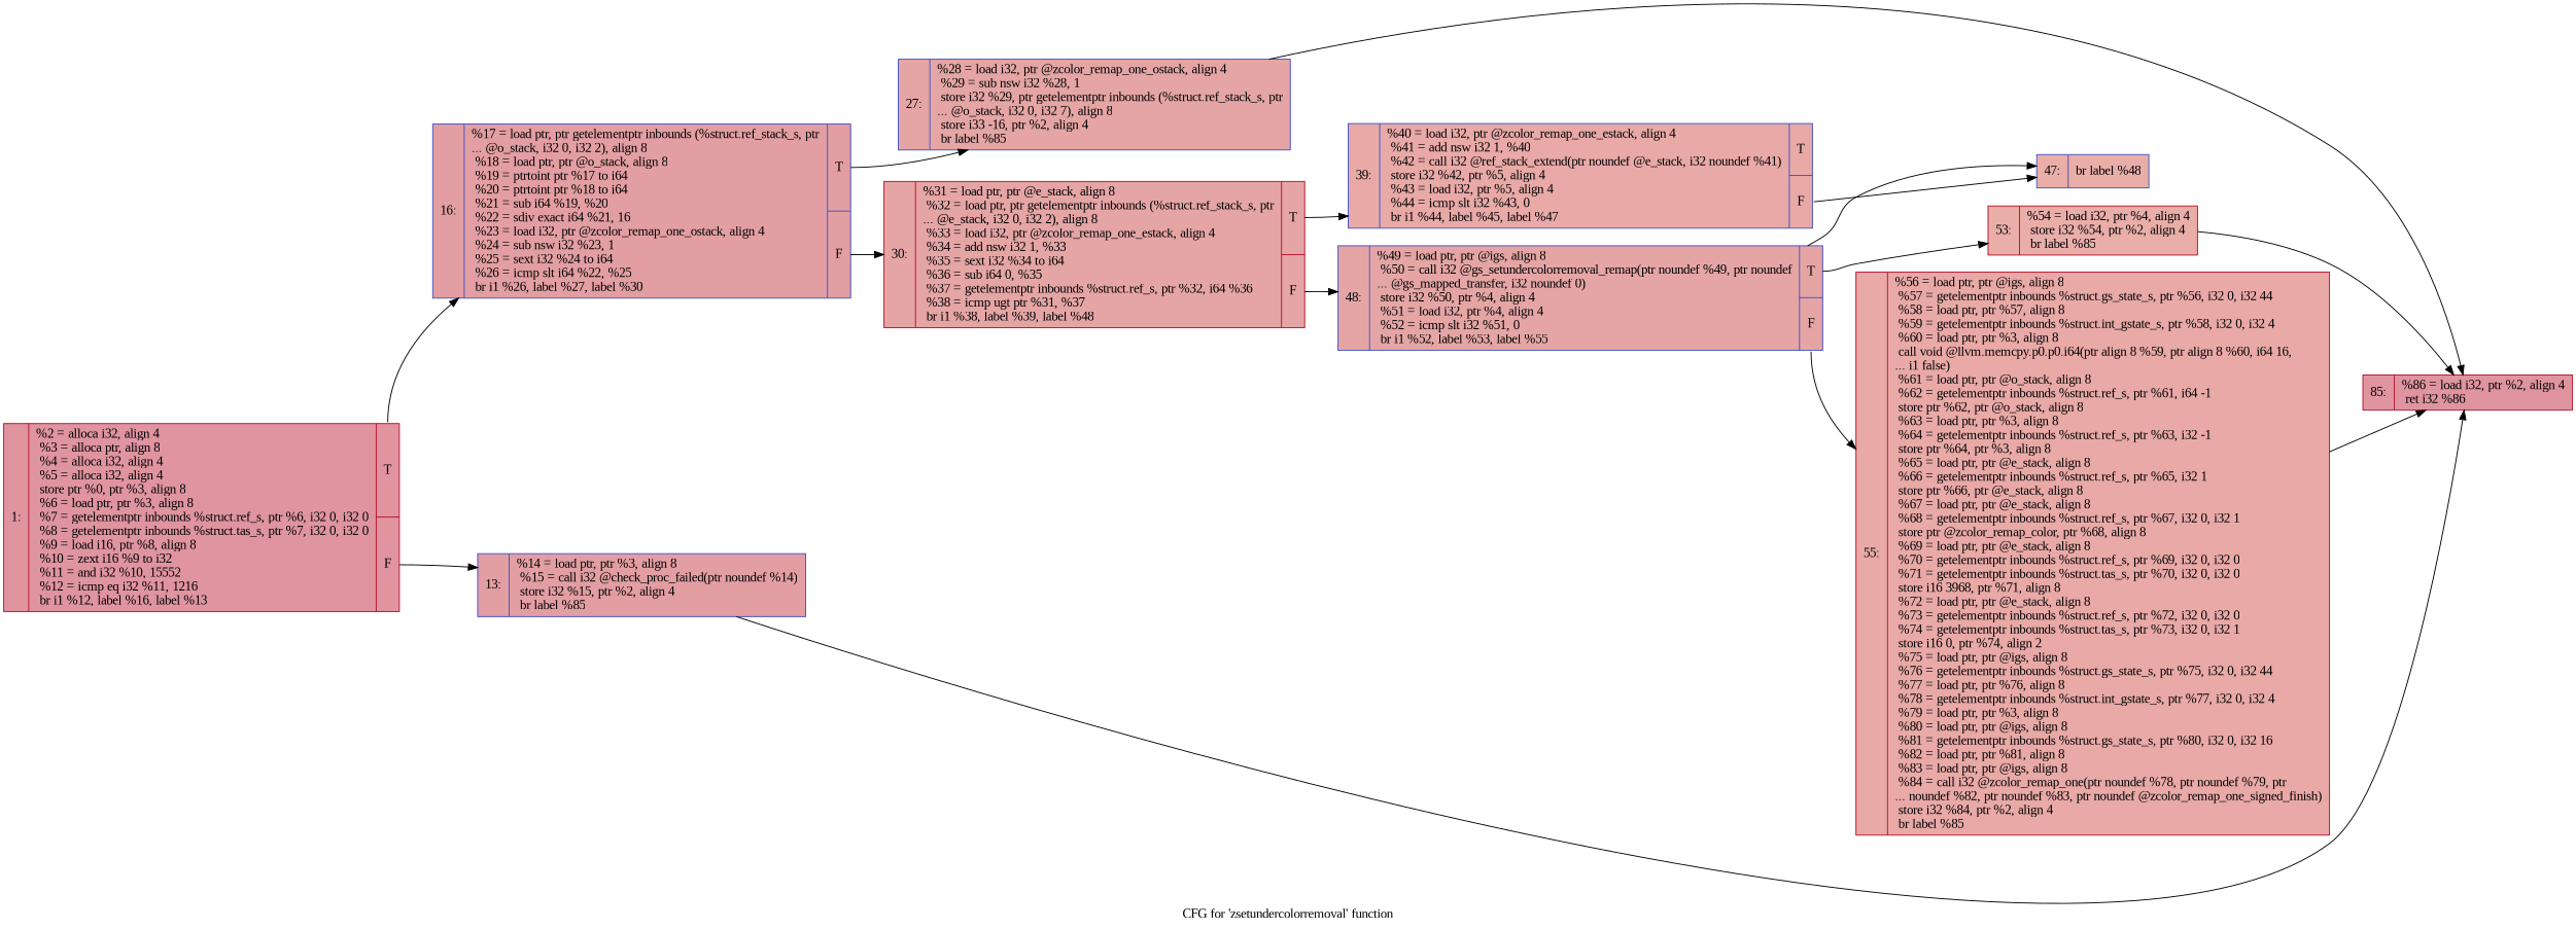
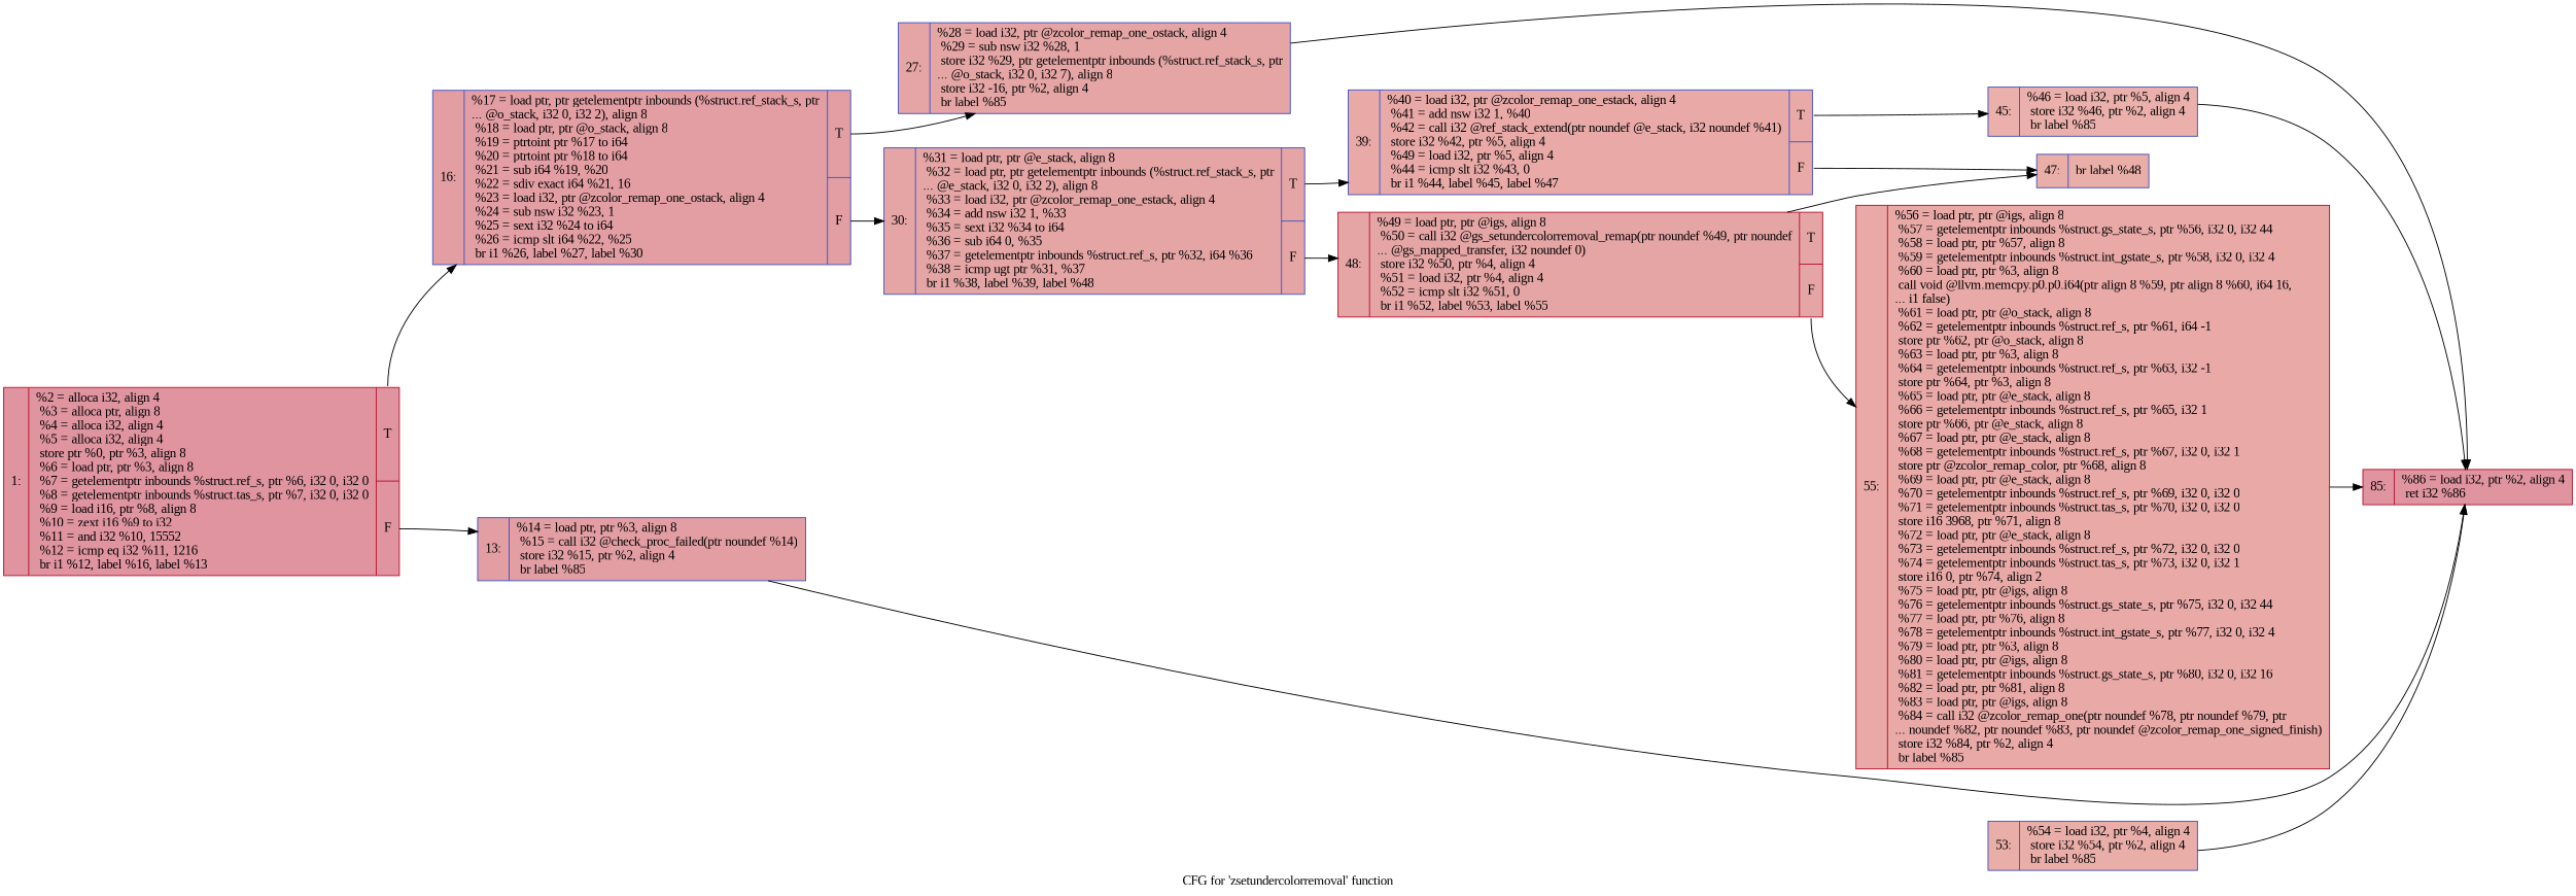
  digraph {
    fontname="Liberation Serif"
    label="CFG for 'zsetundercolorremoval' function"
    rankdir=LR
    node [color="#3d50c3ff" fillcolor="#c5333470" fontname="Liberation Serif" shape=record style=filled]
    edge [fontname="Liberation Serif"]
    n1 [color="#b70d28ff" fillcolor="#b70d2870" label="{1:\l|  %2 = alloca i32, align 4\l  %3 = alloca ptr, align 8\l  %4 = alloca i32, align 4\l  %5 = alloca i32, align 4\l  store ptr %0, ptr %3, align 8\l  %6 = load ptr, ptr %3, align 8\l  %7 = getelementptr inbounds %struct.ref_s, ptr %6, i32 0, i32 0\l  %8 = getelementptr inbounds %struct.tas_s, ptr %7, i32 0, i32 0\l  %9 = load i16, ptr %8, align 8\l  %10 = zext i16 %9 to i32\l  %11 = and i32 %10, 15552\l  %12 = icmp eq i32 %11, 1216\l  br i1 %12, label %16, label %13\l|{<s0>T|<s1>F}}"]
    n2 [fillcolor="#be242e70" label="{16:\l|  %17 = load ptr, ptr getelementptr inbounds (%struct.ref_stack_s, ptr\l... @o_stack, i32 0, i32 2), align 8\l  %18 = load ptr, ptr @o_stack, align 8\l  %19 = ptrtoint ptr %17 to i64\l  %20 = ptrtoint ptr %18 to i64\l  %21 = sub i64 %19, %20\l  %22 = sdiv exact i64 %21, 16\l  %23 = load i32, ptr @zcolor_remap_one_ostack, align 4\l  %24 = sub nsw i32 %23, 1\l  %25 = sext i32 %24 to i64\l  %26 = icmp slt i64 %22, %25\l  br i1 %26, label %27, label %30\l|{<s0>T|<s1>F}}"]
    n3 [fillcolor="#be242e70" label="{13:\l|  %14 = load ptr, ptr %3, align 8\l  %15 = call i32 @check_proc_failed(ptr noundef %14)\l  store i32 %15, ptr %2, align 4\l  br label %85\l}"]
-   n4 [label="{27:\l|  %28 = load i32, ptr @zcolor_remap_one_ostack, align 4\l  %29 = sub nsw i32 %28, 1\l  store i32 %29, ptr getelementptr inbounds (%struct.ref_stack_s, ptr\l... @o_stack, i32 0, i32 7), align 8\l  store i33 -16, ptr %2, align 4\l  br label %85\l}"]
-   n5 [color="#b70d28ff" label="{30:\l|  %31 = load ptr, ptr @e_stack, align 8\l  %32 = load ptr, ptr getelementptr inbounds (%struct.ref_stack_s, ptr\l... @e_stack, i32 0, i32 2), align 8\l  %33 = load i32, ptr @zcolor_remap_one_estack, align 4\l  %34 = add nsw i32 1, %33\l  %35 = sext i32 %34 to i64\l  %36 = sub i64 0, %35\l  %37 = getelementptr inbounds %struct.ref_s, ptr %32, i64 %36\l  %38 = icmp ugt ptr %31, %37\l  br i1 %38, label %39, label %48\l|{<s0>T|<s1>F}}"]
+   n4 [label="{27:\l|  %28 = load i32, ptr @zcolor_remap_one_ostack, align 4\l  %29 = sub nsw i32 %28, 1\l  store i32 %29, ptr getelementptr inbounds (%struct.ref_stack_s, ptr\l... @o_stack, i32 0, i32 7), align 8\l  store i32 -16, ptr %2, align 4\l  br label %85\l}"]
+   n5 [label="{30:\l|  %31 = load ptr, ptr @e_stack, align 8\l  %32 = load ptr, ptr getelementptr inbounds (%struct.ref_stack_s, ptr\l... @e_stack, i32 0, i32 2), align 8\l  %33 = load i32, ptr @zcolor_remap_one_estack, align 4\l  %34 = add nsw i32 1, %33\l  %35 = sext i32 %34 to i64\l  %36 = sub i64 0, %35\l  %37 = getelementptr inbounds %struct.ref_s, ptr %32, i64 %36\l  %38 = icmp ugt ptr %31, %37\l  br i1 %38, label %39, label %48\l|{<s0>T|<s1>F}}"]
    n6 [color="#b70d28ff" fillcolor="#b70d2870" label="{85:\l|  %86 = load i32, ptr %2, align 4\l  ret i32 %86\l}"]
-   n7 [fillcolor="#ca3b3770" label="{39:\l|  %40 = load i32, ptr @zcolor_remap_one_estack, align 4\l  %41 = add nsw i32 1, %40\l  %42 = call i32 @ref_stack_extend(ptr noundef @e_stack, i32 noundef %41)\l  store i32 %42, ptr %5, align 4\l  %43 = load i32, ptr %5, align 4\l  %44 = icmp slt i32 %43, 0\l  br i1 %44, label %45, label %47\l|{<s0>T|<s1>F}}"]
-   n8 [label="{48:\l|  %49 = load ptr, ptr @igs, align 8\l  %50 = call i32 @gs_setundercolorremoval_remap(ptr noundef %49, ptr noundef\l... @gs_mapped_transfer, i32 noundef 0)\l  store i32 %50, ptr %4, align 4\l  %51 = load i32, ptr %4, align 4\l  %52 = icmp slt i32 %51, 0\l  br i1 %52, label %53, label %55\l|{<s0>T|<s1>F}}"]
+   n7 [fillcolor="#ca3b3770" label="{39:\l|  %40 = load i32, ptr @zcolor_remap_one_estack, align 4\l  %41 = add nsw i32 1, %40\l  %42 = call i32 @ref_stack_extend(ptr noundef @e_stack, i32 noundef %41)\l  store i32 %42, ptr %5, align 4\l  %49 = load i32, ptr %5, align 4\l  %44 = icmp slt i32 %43, 0\l  br i1 %44, label %45, label %47\l|{<s0>T|<s1>F}}"]
+   n8 [color="#b70d28ff" label="{48:\l|  %49 = load ptr, ptr @igs, align 8\l  %50 = call i32 @gs_setundercolorremoval_remap(ptr noundef %49, ptr noundef\l... @gs_mapped_transfer, i32 noundef 0)\l  store i32 %50, ptr %4, align 4\l  %51 = load i32, ptr %4, align 4\l  %52 = icmp slt i32 %51, 0\l  br i1 %52, label %53, label %55\l|{<s0>T|<s1>F}}"]
+   n9 [fillcolor="#d24b4070" label="{45:\l|  %46 = load i32, ptr %5, align 4\l  store i32 %46, ptr %2, align 4\l  br label %85\l}"]
    n10 [fillcolor="#d0473d70" label="{47:\l|  br label %48\l}"]
-   n11 [color="#b70d28ff" fillcolor="#d0473d70" label="{53:\l|  %54 = load i32, ptr %4, align 4\l  store i32 %54, ptr %2, align 4\l  br label %85\l}"]
+   n11 [fillcolor="#d0473d70" label="{53:\l|  %54 = load i32, ptr %4, align 4\l  store i32 %54, ptr %2, align 4\l  br label %85\l}"]
    n12 [color="#b70d28ff" fillcolor="#ca3b3770" label="{55:\l|  %56 = load ptr, ptr @igs, align 8\l  %57 = getelementptr inbounds %struct.gs_state_s, ptr %56, i32 0, i32 44\l  %58 = load ptr, ptr %57, align 8\l  %59 = getelementptr inbounds %struct.int_gstate_s, ptr %58, i32 0, i32 4\l  %60 = load ptr, ptr %3, align 8\l  call void @llvm.memcpy.p0.p0.i64(ptr align 8 %59, ptr align 8 %60, i64 16,\l... i1 false)\l  %61 = load ptr, ptr @o_stack, align 8\l  %62 = getelementptr inbounds %struct.ref_s, ptr %61, i64 -1\l  store ptr %62, ptr @o_stack, align 8\l  %63 = load ptr, ptr %3, align 8\l  %64 = getelementptr inbounds %struct.ref_s, ptr %63, i32 -1\l  store ptr %64, ptr %3, align 8\l  %65 = load ptr, ptr @e_stack, align 8\l  %66 = getelementptr inbounds %struct.ref_s, ptr %65, i32 1\l  store ptr %66, ptr @e_stack, align 8\l  %67 = load ptr, ptr @e_stack, align 8\l  %68 = getelementptr inbounds %struct.ref_s, ptr %67, i32 0, i32 1\l  store ptr @zcolor_remap_color, ptr %68, align 8\l  %69 = load ptr, ptr @e_stack, align 8\l  %70 = getelementptr inbounds %struct.ref_s, ptr %69, i32 0, i32 0\l  %71 = getelementptr inbounds %struct.tas_s, ptr %70, i32 0, i32 0\l  store i16 3968, ptr %71, align 8\l  %72 = load ptr, ptr @e_stack, align 8\l  %73 = getelementptr inbounds %struct.ref_s, ptr %72, i32 0, i32 0\l  %74 = getelementptr inbounds %struct.tas_s, ptr %73, i32 0, i32 1\l  store i16 0, ptr %74, align 2\l  %75 = load ptr, ptr @igs, align 8\l  %76 = getelementptr inbounds %struct.gs_state_s, ptr %75, i32 0, i32 44\l  %77 = load ptr, ptr %76, align 8\l  %78 = getelementptr inbounds %struct.int_gstate_s, ptr %77, i32 0, i32 4\l  %79 = load ptr, ptr %3, align 8\l  %80 = load ptr, ptr @igs, align 8\l  %81 = getelementptr inbounds %struct.gs_state_s, ptr %80, i32 0, i32 16\l  %82 = load ptr, ptr %81, align 8\l  %83 = load ptr, ptr @igs, align 8\l  %84 = call i32 @zcolor_remap_one(ptr noundef %78, ptr noundef %79, ptr\l... noundef %82, ptr noundef %83, ptr noundef @zcolor_remap_one_signed_finish)\l  store i32 %84, ptr %2, align 4\l  br label %85\l}"]
    n1 -> n2 [tailport=s0]
    n1 -> n3 [tailport=s1]
    n2 -> n4 [tailport=s0]
    n2 -> n5 [tailport=s1]
    n3 -> n6
    n4 -> n6
    n5 -> n7 [tailport=s0]
    n5 -> n8 [tailport=s1]
+   n7 -> n9 [tailport=s0]
    n7 -> n10 [tailport=s1]
    n8 -> n10
-   n8 -> n11 [tailport=s0]
    n8 -> n12 [tailport=s1]
+   n9 -> n6
    n11 -> n6
    n12 -> n6
  }
